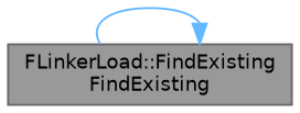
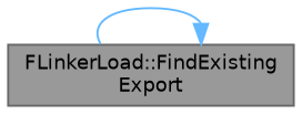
  digraph {
    rankdir=RL
-   n1 [color=gray40 fillcolor=grey60 fontcolor=black fontname=Helvetica fontsize=10 height=0.2 label="FLinkerLoad::FindExisting\lFindExisting" shape=box style=filled width=0.4]
+   n1 [color=gray40 fillcolor=grey60 fontcolor=black fontname=Helvetica fontsize=10 height=0.2 label="FLinkerLoad::FindExisting\lExport" shape=box style=filled width=0.4]
    n1 -> n1 [color=steelblue1 dir=back fontname=Helvetica fontsize=10 labelfontname=Helvetica labelfontsize=10 style=solid]
  }
